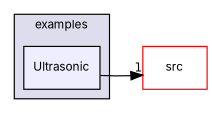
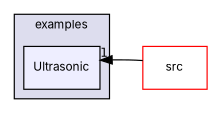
  digraph {
    compound=true
    rankdir=LR
    fontname=Inter
    node [fontname=Inter fontsize=10 shape=box style=filled]
    n1 [fillcolor="#eeeeff" label=Ultrasonic pencolor=black]
    n2 [color=red fillcolor=white label=src]
    subgraph cluster_1 {
      bgcolor="#ddddee"
      fontsize=10
      label=examples
      pencolor=black
      n1
    }
-   n1 -> n2 [headlabel=1 labeldistance=1.5 labelfontname=Helvetica labelfontsize=10 fontname=Inter]
+   n2 -> n1 [headlabel=1 labeldistance=1.5 labelfontname=Helvetica labelfontsize=10 fontname=Inter]
  }
